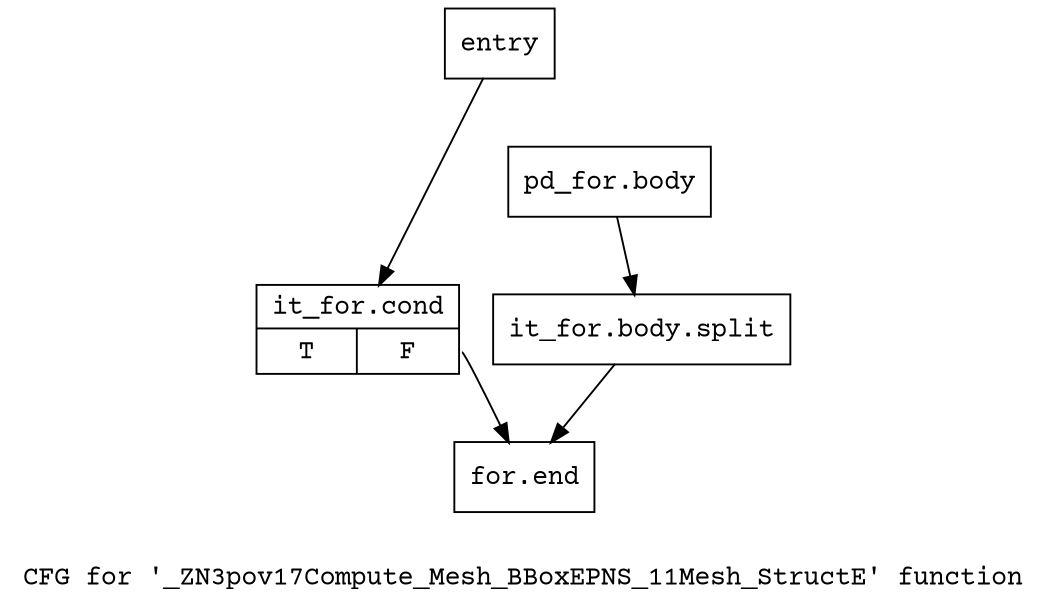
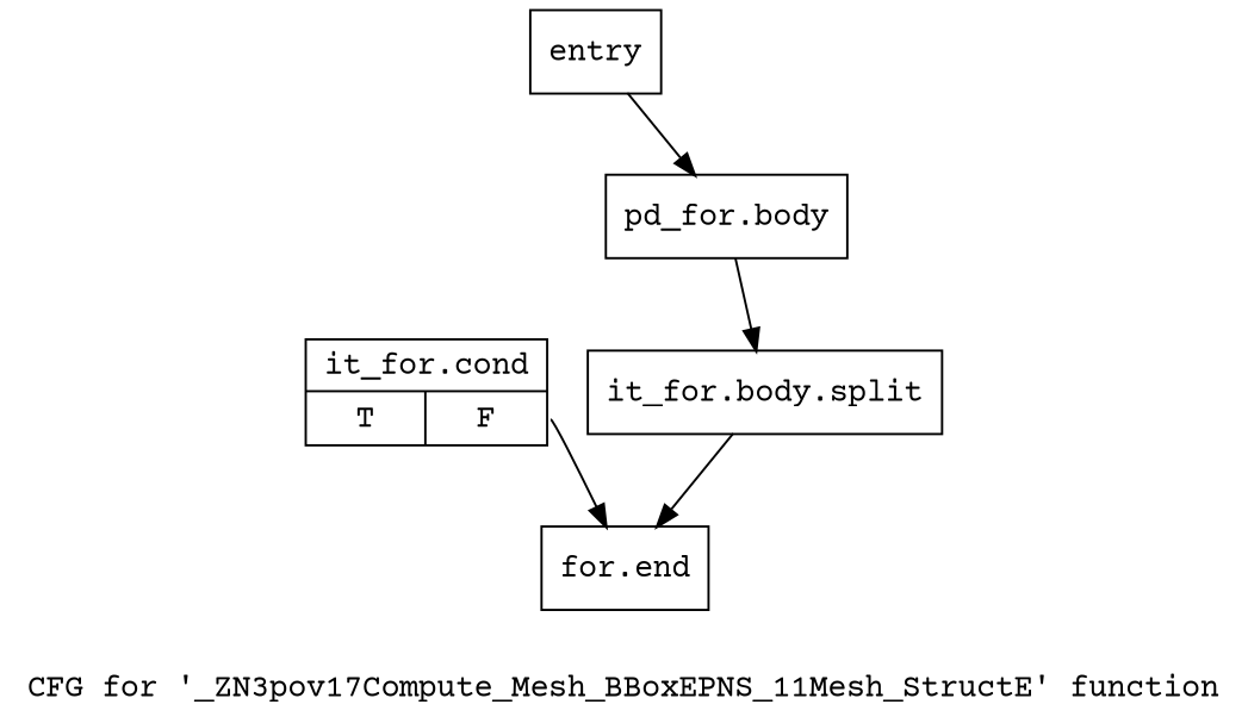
  digraph {
    fontname="Courier Prime"
    label="CFG for '_ZN3pov17Compute_Mesh_BBoxEPNS_11Mesh_StructE' function"
    node [fontname="Courier Prime" shape=record]
    edge [fontname="Courier Prime"]
    n1 [label="{entry}"]
    n2 [label="{it_for.cond|{<s0>T|<s1>F}}"]
    n3 [label="{for.end}"]
    n4 [label="{pd_for.body}"]
    n5 [label="{it_for.body.split}"]
-   n1 -> n2
+   n1 -> n4
    n2 -> n3 [tailport=s1]
    n4 -> n5
    n5 -> n3
  }
